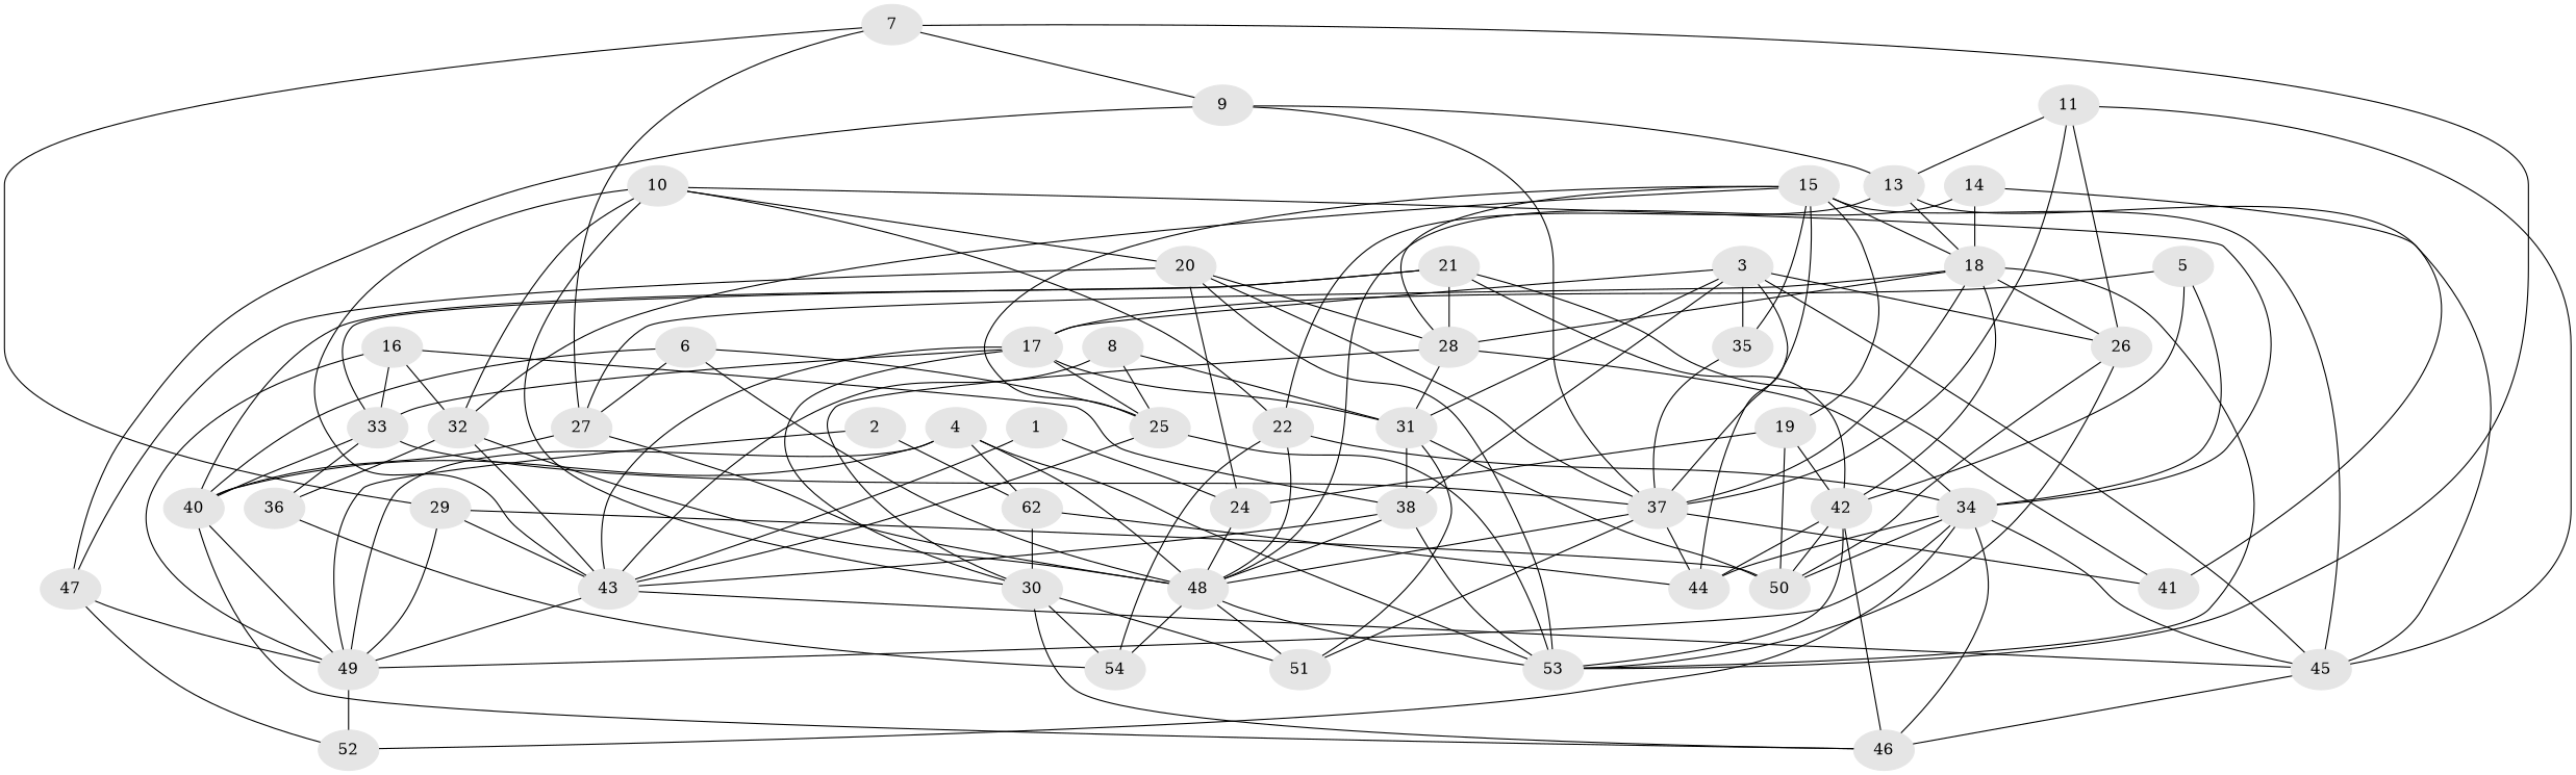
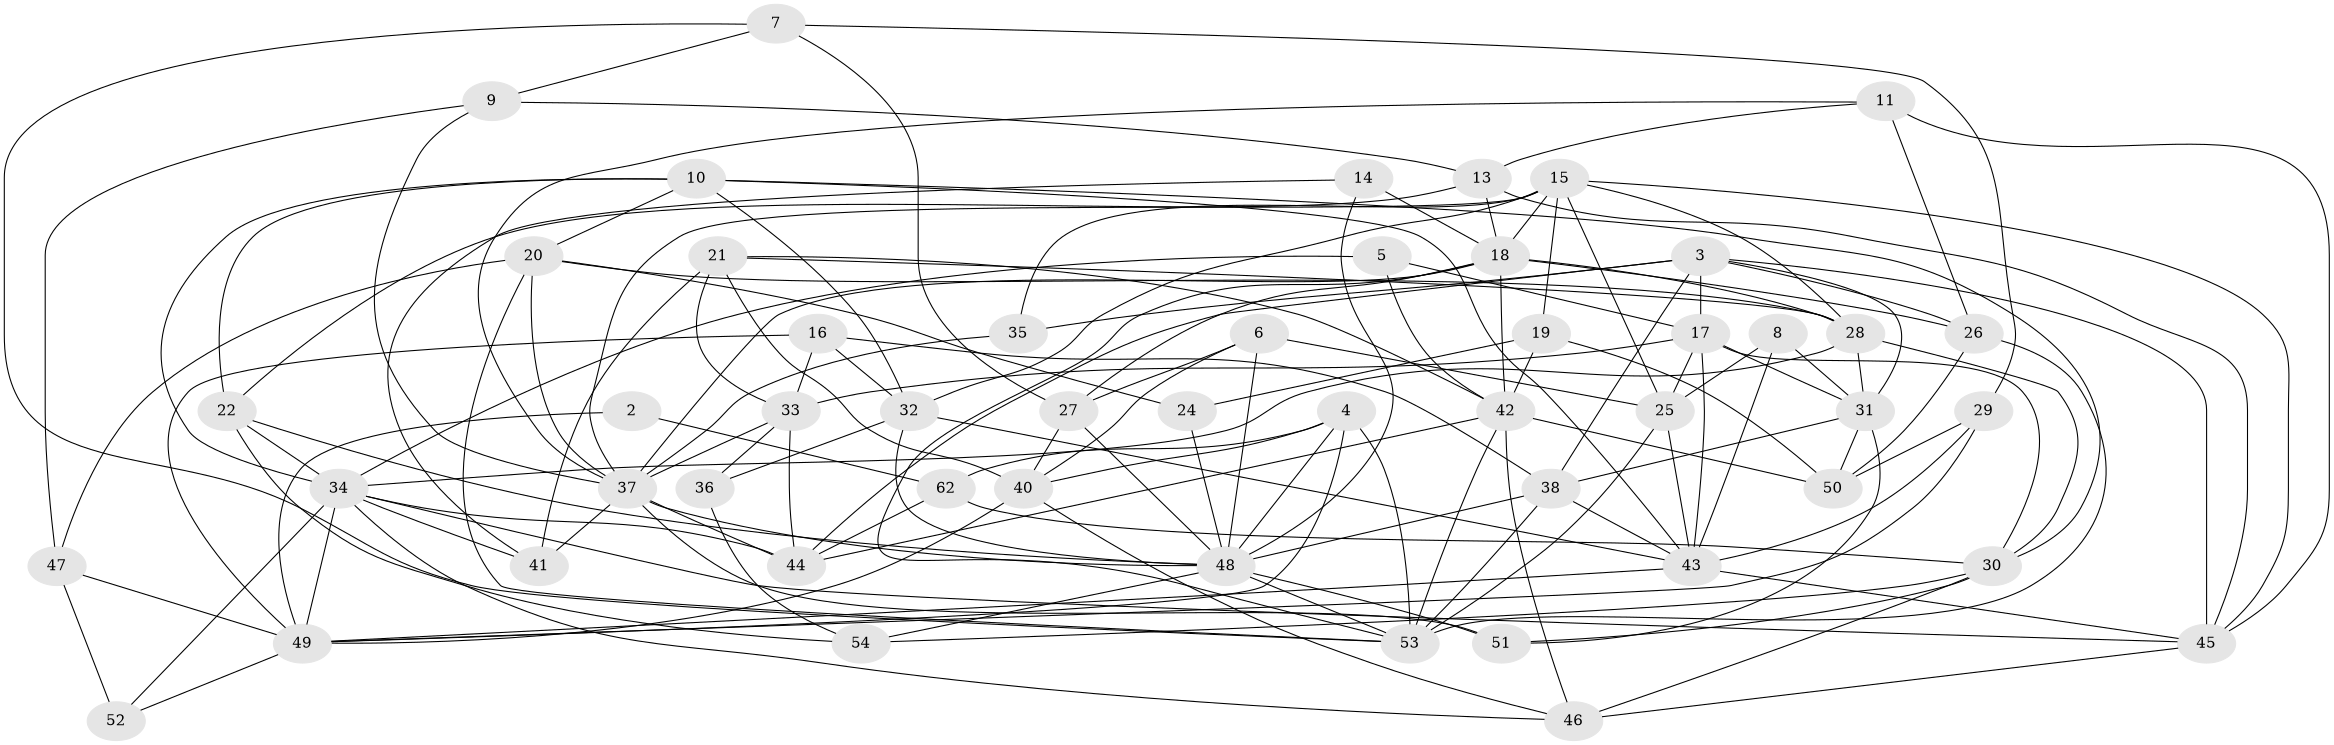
  graph {
    node [color=gray90 style=filled]
    edge [weight=1.0]
-   1
    24
    43
    48
    49
    45
    n7 [label=62]
    2
    44
    30
    52
    3
    17
    26
    31
    35
    38
    25
    33
    53
    50
    51
    37
    46
    4
    40
    54
    5
    34
    42
    41
    6
    27
    7
    9
    29
    13
    47
    8
    22
    18
    10
    20
    32
    28
    36
    11
    14
    15
    19
    16
    21
-   1 -- 24
-   1 -- 43
    24 -- 48
    43 -- 49
    43 -- 45
    48 -- 53
    48 -- 51
    48 -- 54
    49 -- 52
    45 -- 46
    n7 -- 44
    n7 -- 30
    2 -- 49
    2 -- n7
    30 -- 51
    30 -- 46
    30 -- 54
    3 -- 45
    3 -- 44
    3 -- 17
    3 -- 26
    3 -- 31
    3 -- 35
    3 -- 38
    17 -- 43
    17 -- 30
    17 -- 31
    17 -- 25
    17 -- 33
    26 -- 53
    26 -- 50
    31 -- 38
    31 -- 50
    31 -- 51
    35 -- 37
    38 -- 43
    38 -- 48
    38 -- 53
    25 -- 43
    25 -- 53
-   33 -- 40
+   33 -- 44
    33 -- 37
    33 -- 36
    37 -- 48
    37 -- 44
    37 -- 51
    37 -- 41
    4 -- 48
    4 -- 49
    4 -- n7
    4 -- 53
    4 -- 40
    40 -- 49
    40 -- 46
    5 -- 17
    5 -- 34
    5 -- 42
    34 -- 49
    34 -- 45
    34 -- 44
    34 -- 52
    34 -- 46
-   34 -- 50
+   34 -- 41
    42 -- 44 [weight=2.0]
    42 -- 53
    42 -- 50
    42 -- 46
    6 -- 48
    6 -- 25
    6 -- 40
    6 -- 27
    27 -- 48
    27 -- 40
    7 -- 53
    7 -- 27
    7 -- 9
    7 -- 29
    9 -- 37
    9 -- 13
    9 -- 47
    29 -- 43
    29 -- 49
    29 -- 50
    13 -- 45
    13 -- 22
    13 -- 18
    47 -- 49
    47 -- 52
    8 -- 43
    8 -- 31
    8 -- 25
    22 -- 48
    22 -- 54
    22 -- 34
    18 -- 26
    18 -- 53
    18 -- 37
    18 -- 42
    18 -- 27
    18 -- 28
    10 -- 43
    10 -- 30
    10 -- 34
    10 -- 22
    10 -- 20
    10 -- 32
    20 -- 24
    20 -- 53
    20 -- 37
    20 -- 47
    20 -- 28
    32 -- 43
    32 -- 48
    32 -- 36
    28 -- 30
    28 -- 31
    28 -- 34
    36 -- 54
    11 -- 45
    11 -- 26
    11 -- 37
    11 -- 13
    14 -- 48
    14 -- 41
    14 -- 18 [weight=2.0]
    15 -- 45
    15 -- 35
    15 -- 25
    15 -- 37
    15 -- 18
    15 -- 32
    15 -- 28
    15 -- 19
    19 -- 24
    19 -- 50
    19 -- 42
    16 -- 49
    16 -- 38
    16 -- 33
    16 -- 32
    21 -- 33
    21 -- 40
    21 -- 42
    21 -- 41
    21 -- 28
  }
